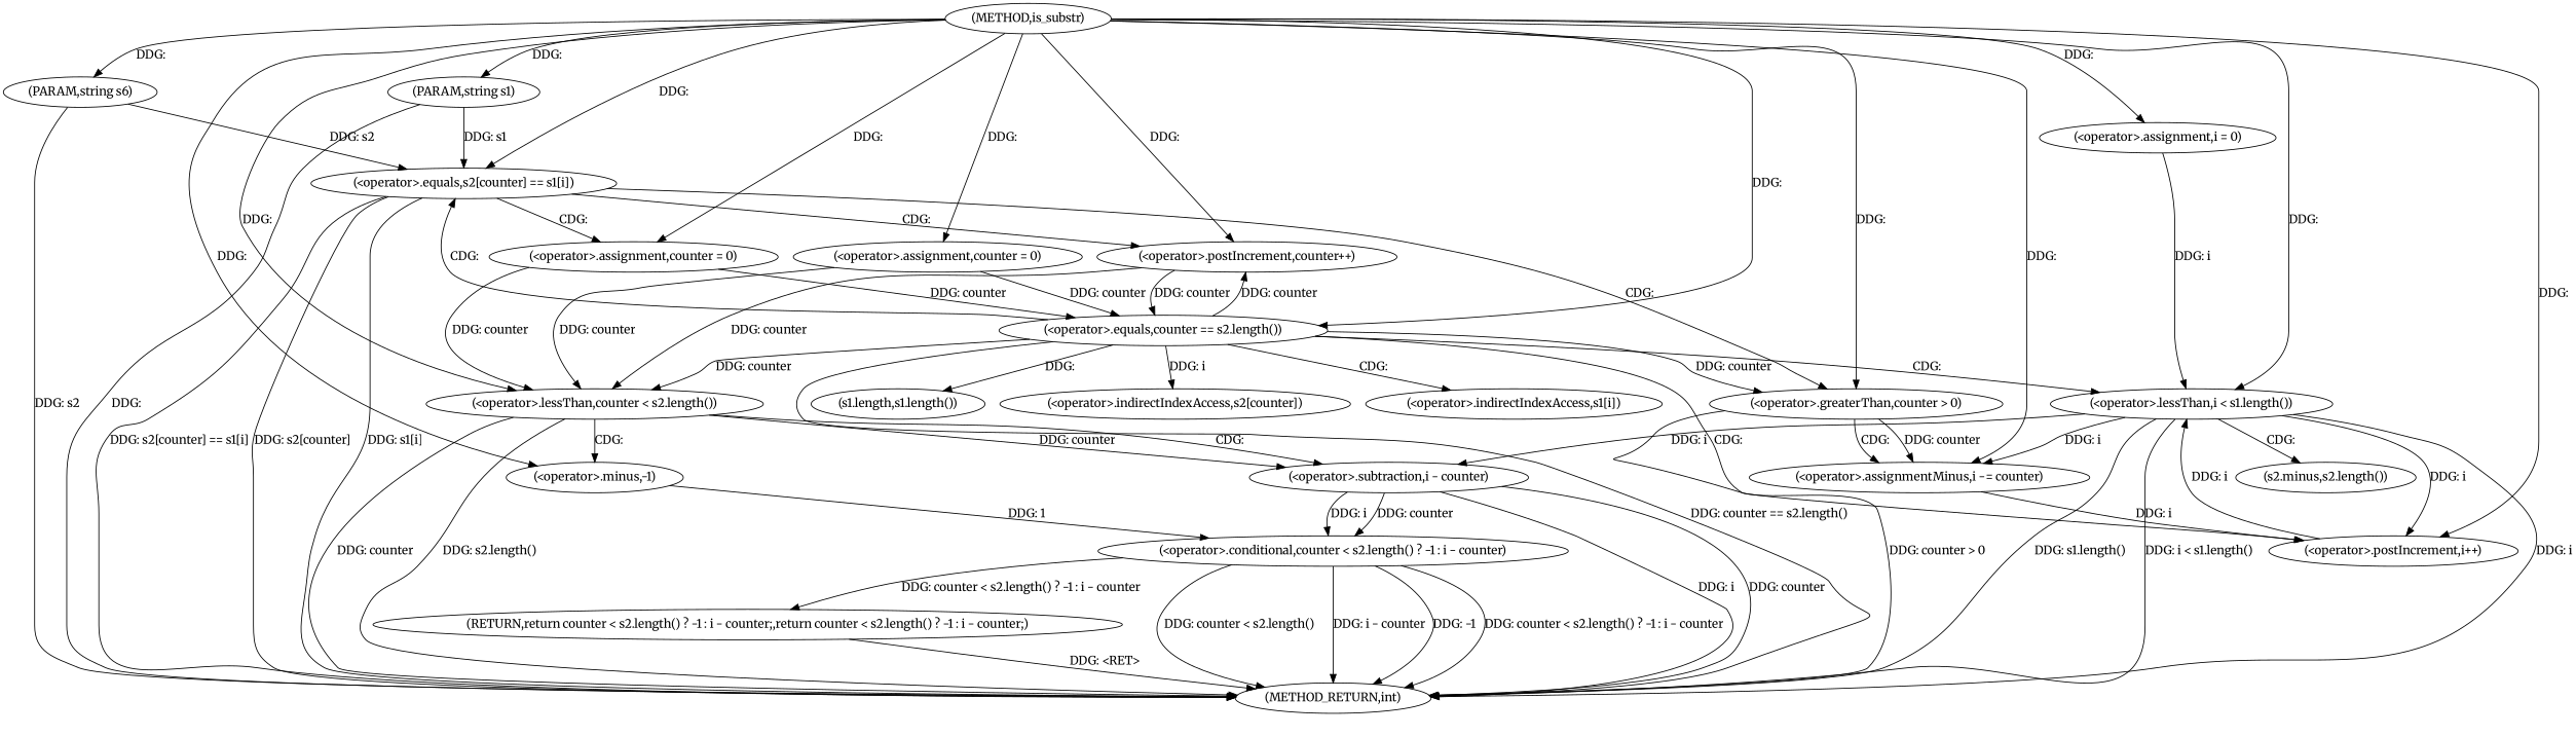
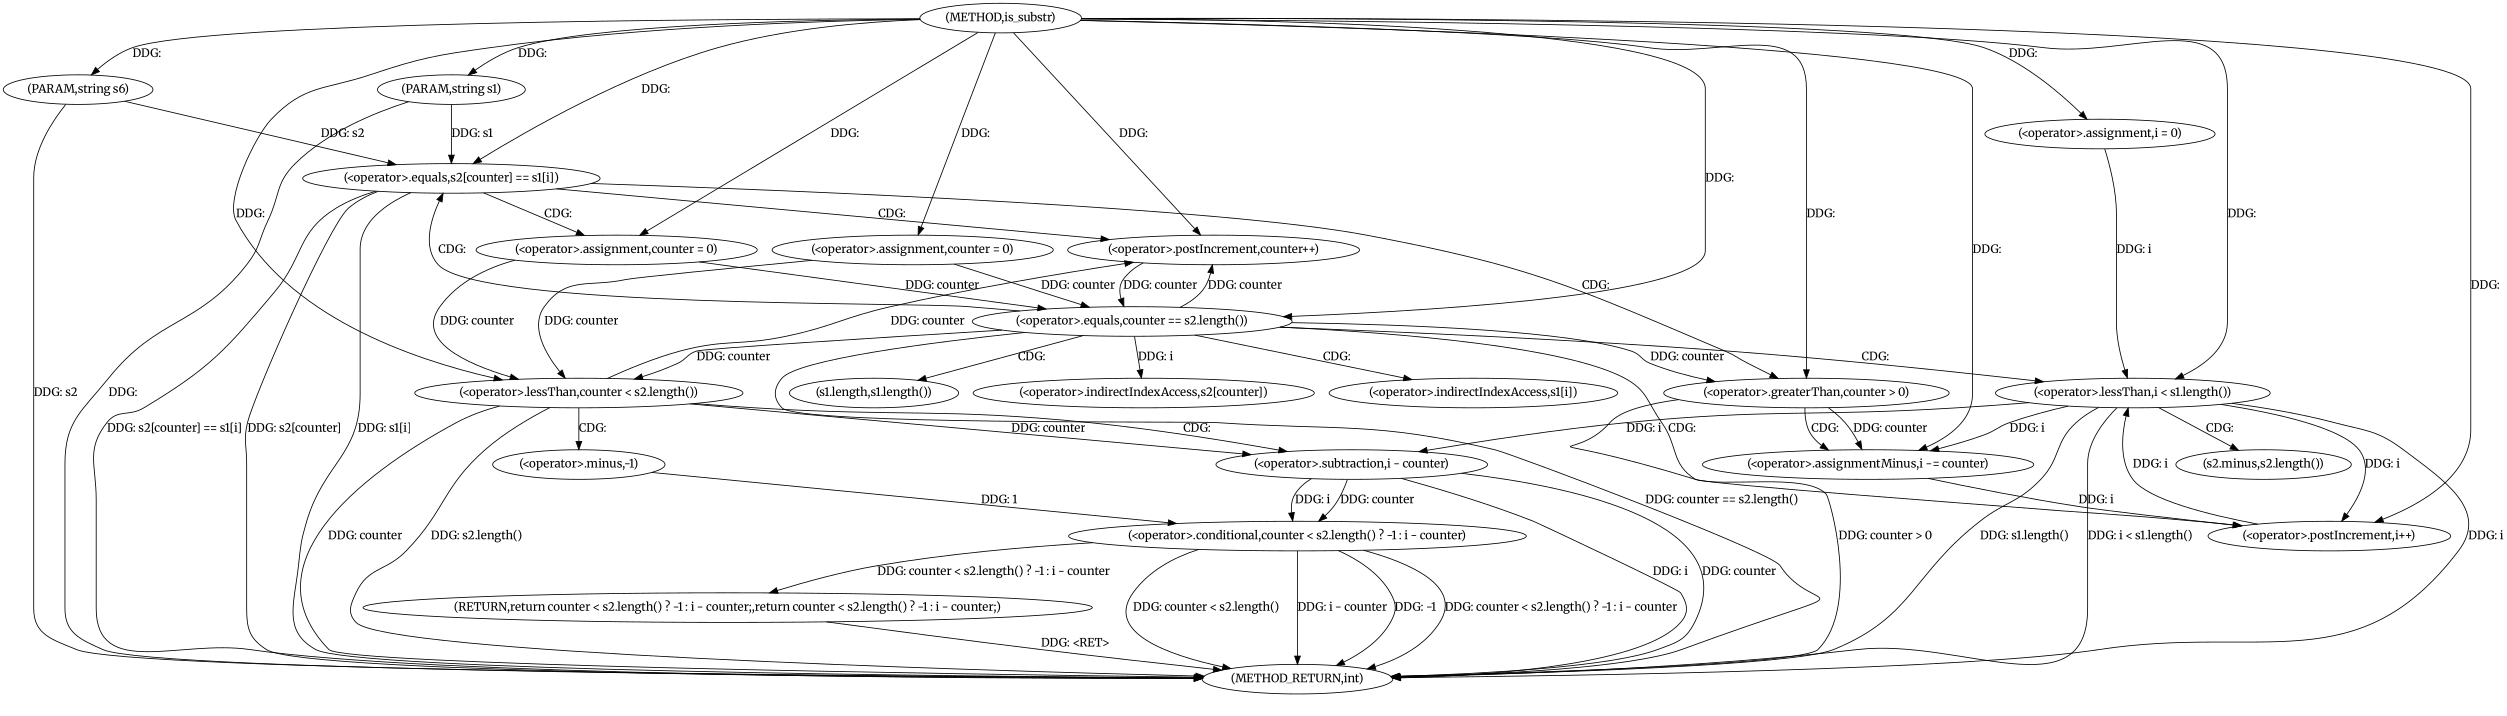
  digraph {
    fontname=Merriweather
    node [fontname=Merriweather]
    edge [fontname=Merriweather]
    n1 [label="(METHOD,is_substr)"]
    n2 [label="(PARAM,string s6)"]
    n3 [label="(PARAM,string s1)"]
    n4 [label="(<operator>.assignment,counter = 0)"]
    n5 [label="(<operator>.assignment,i = 0)"]
    n6 [label="(<operator>.lessThan,i < s1.length())"]
    n7 [label="(<operator>.postIncrement,i++)"]
    n8 [label="(<operator>.equals,counter == s2.length())"]
    n9 [label="(<operator>.lessThan,counter < s2.length())"]
    n10 [label="(<operator>.minus,-1)"]
    n11 [label="(<operator>.postIncrement,counter++)"]
    n12 [label="(<operator>.assignment,counter = 0)"]
    n13 [label="(<operator>.greaterThan,counter > 0)"]
    n14 [label="(<operator>.assignmentMinus,i -= counter)"]
    n15 [label="(<operator>.equals,s2[counter] == s1[i])"]
    n16 [label="(METHOD_RETURN,int)"]
    n17 [label="(<operator>.subtraction,i - counter)"]
    n18 [label="(s2.minus,s2.length())"]
    n19 [label="(s1.length,s1.length())"]
    n20 [label="(<operator>.indirectIndexAccess,s2[counter])"]
    n21 [label="(<operator>.indirectIndexAccess,s1[i])"]
    n22 [label="(<operator>.conditional,counter < s2.length() ? -1 : i - counter)"]
    n23 [label="(RETURN,return counter < s2.length() ? -1 : i - counter;,return counter < s2.length() ? -1 : i - counter;)"]
    n1 -> n2 [label="DDG: "]
    n1 -> n3 [label="DDG: "]
    n1 -> n4 [label="DDG: "]
    n1 -> n5 [label="DDG: "]
    n1 -> n6 [label="DDG: "]
    n1 -> n7 [label="DDG: "]
    n1 -> n8 [label="DDG: "]
    n1 -> n9 [label="DDG: "]
-   n1 -> n10 [label="DDG: "]
    n1 -> n11 [label="DDG: "]
    n1 -> n12 [label="DDG: "]
    n1 -> n13 [label="DDG: "]
    n1 -> n14 [label="DDG: "]
    n1 -> n15 [label="DDG: "]
    n2 -> n15 [label="DDG: s2"]
    n2 -> n16 [label="DDG: s2"]
    n3 -> n15 [label="DDG: s1"]
    n3 -> n16 [label="DDG: "]
    n4 -> n8 [label="DDG: counter"]
    n4 -> n9 [label="DDG: counter"]
    n5 -> n6 [label="DDG: i"]
    n6 -> n7 [label="DDG: i"]
    n6 -> n14 [label="DDG: i"]
    n6 -> n16 [label="DDG: i"]
    n6 -> n16 [label="DDG: s1.length()"]
    n6 -> n16 [label="DDG: i < s1.length()"]
    n6 -> n17 [label="DDG: i"]
    n6 -> n18 [label="CDG: "]
    n7 -> n6 [label="DDG: i"]
    n8 -> n6 [label="CDG: "]
    n8 -> n7 [label="CDG: "]
    n8 -> n9 [label="DDG: counter"]
    n8 -> n11 [label="DDG: counter"]
    n8 -> n13 [label="DDG: counter"]
    n8 -> n15 [label="CDG: "]
    n8 -> n16 [label="DDG: counter == s2.length()"]
-   n8 -> n19 [label="DDG: "]
+   n8 -> n19 [label="CDG: "]
    n8 -> n20 [label="DDG: i"]
    n8 -> n21 [label="CDG: "]
    n9 -> n10 [label="CDG: "]
    n9 -> n16 [label="DDG: counter"]
    n9 -> n16 [label="DDG: s2.length()"]
    n9 -> n17 [label="DDG: counter"]
    n9 -> n17 [label="CDG: "]
    n10 -> n22 [label="DDG: 1"]
    n11 -> n8 [label="DDG: counter"]
-   n11 -> n9 [label="DDG: counter"]
+   n9 -> n11 [label="DDG: counter"]
    n12 -> n8 [label="DDG: counter"]
    n12 -> n9 [label="DDG: counter"]
    n13 -> n14 [label="DDG: counter"]
    n13 -> n14 [label="CDG: "]
    n13 -> n16 [label="DDG: counter > 0"]
    n14 -> n7 [label="DDG: i"]
    n15 -> n11 [label="CDG: "]
    n15 -> n12 [label="CDG: "]
    n15 -> n13 [label="CDG: "]
    n15 -> n16 [label="DDG: s2[counter]"]
    n15 -> n16 [label="DDG: s1[i]"]
    n15 -> n16 [label="DDG: s2[counter] == s1[i]"]
    n17 -> n16 [label="DDG: i"]
    n17 -> n16 [label="DDG: counter"]
    n17 -> n22 [label="DDG: counter"]
    n17 -> n22 [label="DDG: i"]
    n22 -> n16 [label="DDG: counter < s2.length()"]
    n22 -> n16 [label="DDG: i - counter"]
    n22 -> n16 [label="DDG: -1"]
    n22 -> n16 [label="DDG: counter < s2.length() ? -1 : i - counter"]
    n22 -> n23 [label="DDG: counter < s2.length() ? -1 : i - counter"]
    n23 -> n16 [label="DDG: <RET>"]
  }
